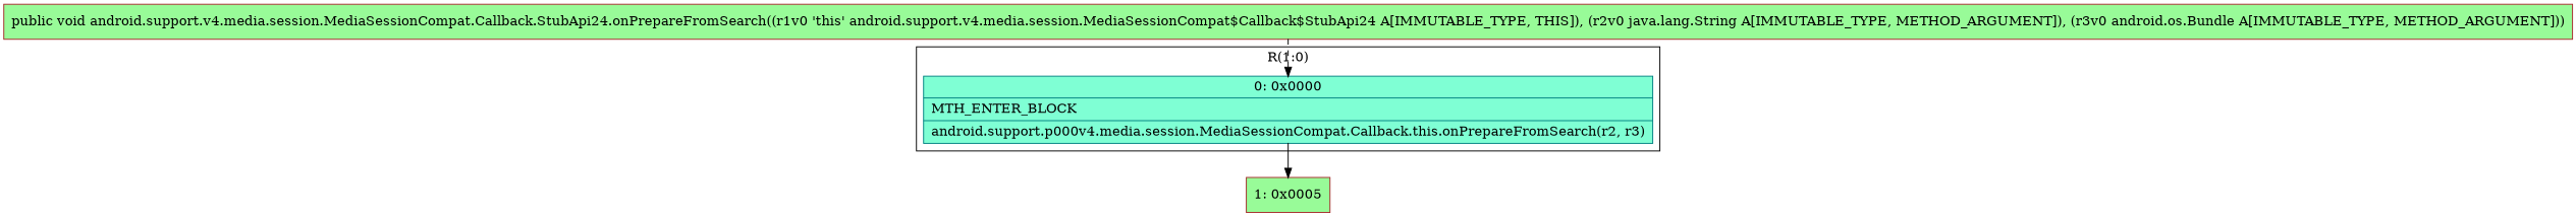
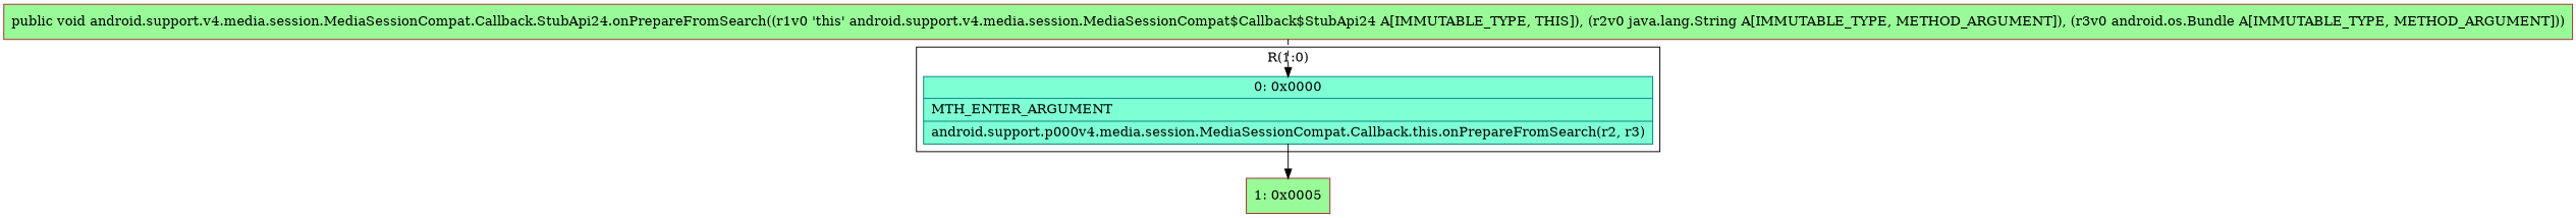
  digraph {
    node [color=brown shape=record style=filled fillcolor=palegreen]
-   n1 [color=teal label="{0\:\ 0x0000|MTH_ENTER_BLOCK\l|android.support.p000v4.media.session.MediaSessionCompat.Callback.this.onPrepareFromSearch(r2, r3)\l}" fillcolor=aquamarine]
+   n1 [color=teal label="{0\:\ 0x0000|MTH_ENTER_ARGUMENT\l|android.support.p000v4.media.session.MediaSessionCompat.Callback.this.onPrepareFromSearch(r2, r3)\l}" fillcolor=aquamarine]
    n2 [label="{1\:\ 0x0005}"]
    n3 [label="{public void android.support.v4.media.session.MediaSessionCompat.Callback.StubApi24.onPrepareFromSearch((r1v0 'this' android.support.v4.media.session.MediaSessionCompat$Callback$StubApi24 A[IMMUTABLE_TYPE, THIS]), (r2v0 java.lang.String A[IMMUTABLE_TYPE, METHOD_ARGUMENT]), (r3v0 android.os.Bundle A[IMMUTABLE_TYPE, METHOD_ARGUMENT])) }"]
    subgraph cluster_1 {
      label="R(1:0)"
      n1
    }
    n1 -> n2 [style=solid]
    n3 -> n1 [style=dashed]
  }
